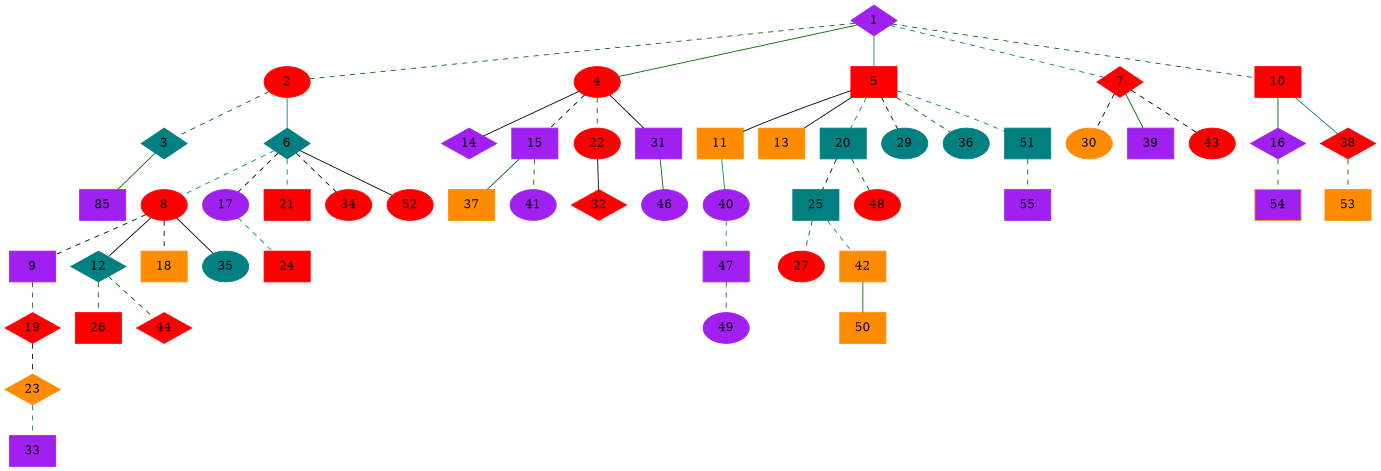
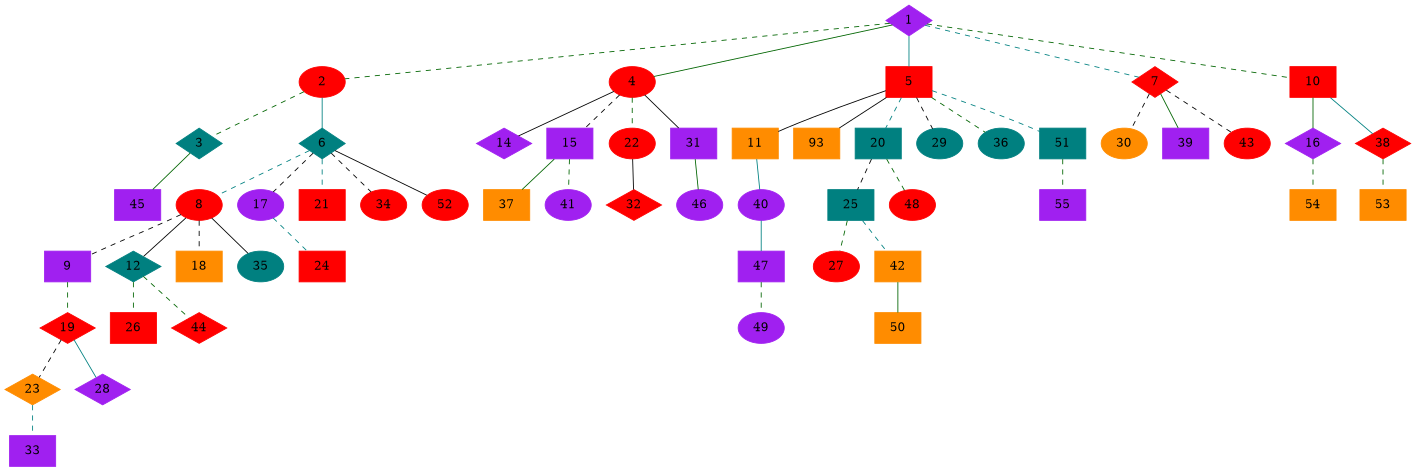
  graph {
    node [color=red shape=box style=filled]
    edge [color=darkgreen style=dashed]
    1 [color=purple shape=diamond]
    2 [shape=ellipse]
    4 [shape=ellipse]
    5
    7 [shape=diamond]
    10
    3 [color=teal shape=diamond]
    6 [color=teal shape=diamond]
    14 [color=purple shape=diamond]
    15 [color=purple]
    22 [shape=ellipse]
    31 [color=purple]
    11 [color=darkorange]
-   13 [color=darkorange]
+   13 [color=darkorange label=93]
    20 [color=teal]
    29 [color=teal shape=ellipse]
    36 [color=teal shape=ellipse]
    51 [color=teal]
    30 [color=darkorange shape=ellipse]
    39 [color=purple]
    43 [shape=ellipse]
    16 [color=purple shape=diamond]
    38 [shape=diamond]
-   45 [color=purple label=85]
+   45 [color=purple]
    8 [shape=ellipse]
    17 [color=purple shape=ellipse]
    21
    34 [shape=ellipse]
    52 [shape=ellipse]
    37 [color=darkorange]
    41 [color=purple shape=ellipse]
    32 [shape=diamond]
    46 [color=purple shape=ellipse]
    40 [color=purple shape=ellipse]
    25 [color=teal]
    48 [shape=ellipse]
    55 [color=purple]
    9 [color=purple]
    12 [color=teal shape=diamond]
    18 [color=darkorange]
    35 [color=teal shape=ellipse]
    24
    19 [shape=diamond]
    26
    44 [shape=diamond]
    23 [color=darkorange shape=diamond]
-   54 [color=darkorange fillcolor=purple]
+   28 [color=purple shape=diamond]
+   54 [color=darkorange]
    53 [color=darkorange]
    47 [color=purple]
    33 [color=purple]
    27 [shape=ellipse]
    42 [color=darkorange]
    50 [color=darkorange]
    49 [color=purple shape=ellipse]
    1 -- 2
    1 -- 4 [style=solid]
    1 -- 5 [color=teal style=solid]
    1 -- 7 [color=teal]
    1 -- 10
    2 -- 3
    2 -- 6 [color=teal style=solid]
    4 -- 14 [color=black style=solid]
    4 -- 15 [color=black]
    4 -- 22
    4 -- 31 [color=black style=solid]
    5 -- 11 [color=black style=solid]
    5 -- 13 [color=black style=solid]
    5 -- 20 [color=teal]
    5 -- 29 [color=black]
    5 -- 36
    5 -- 51 [color=teal]
    7 -- 30 [color=black]
    7 -- 39 [style=solid]
    7 -- 43 [color=black]
    10 -- 16 [style=solid]
    10 -- 38 [color=teal style=solid]
    3 -- 45 [style=solid]
    6 -- 8 [color=teal]
    6 -- 17 [color=black]
    6 -- 21 [color=teal]
    6 -- 34 [color=black]
    6 -- 52 [color=black style=solid]
    15 -- 37 [style=solid]
    15 -- 41
    22 -- 32 [color=black style=solid]
    31 -- 46 [style=solid]
    11 -- 40 [color=teal style=solid]
    20 -- 25 [color=black]
    20 -- 48
    51 -- 55
    16 -- 54
    38 -- 53
    8 -- 9 [color=black]
    8 -- 12 [color=black style=solid]
    8 -- 18 [color=black]
    8 -- 35 [color=black style=solid]
    17 -- 24 [color=teal]
-   40 -- 47 [color=teal]
+   40 -- 47 [color=teal style=solid]
    25 -- 27
    25 -- 42 [color=teal]
    9 -- 19
    12 -- 26
    12 -- 44
    19 -- 23 [color=black]
+   19 -- 28 [color=teal style=solid]
    23 -- 33 [color=teal]
    47 -- 49
    42 -- 50 [style=solid]
  }
